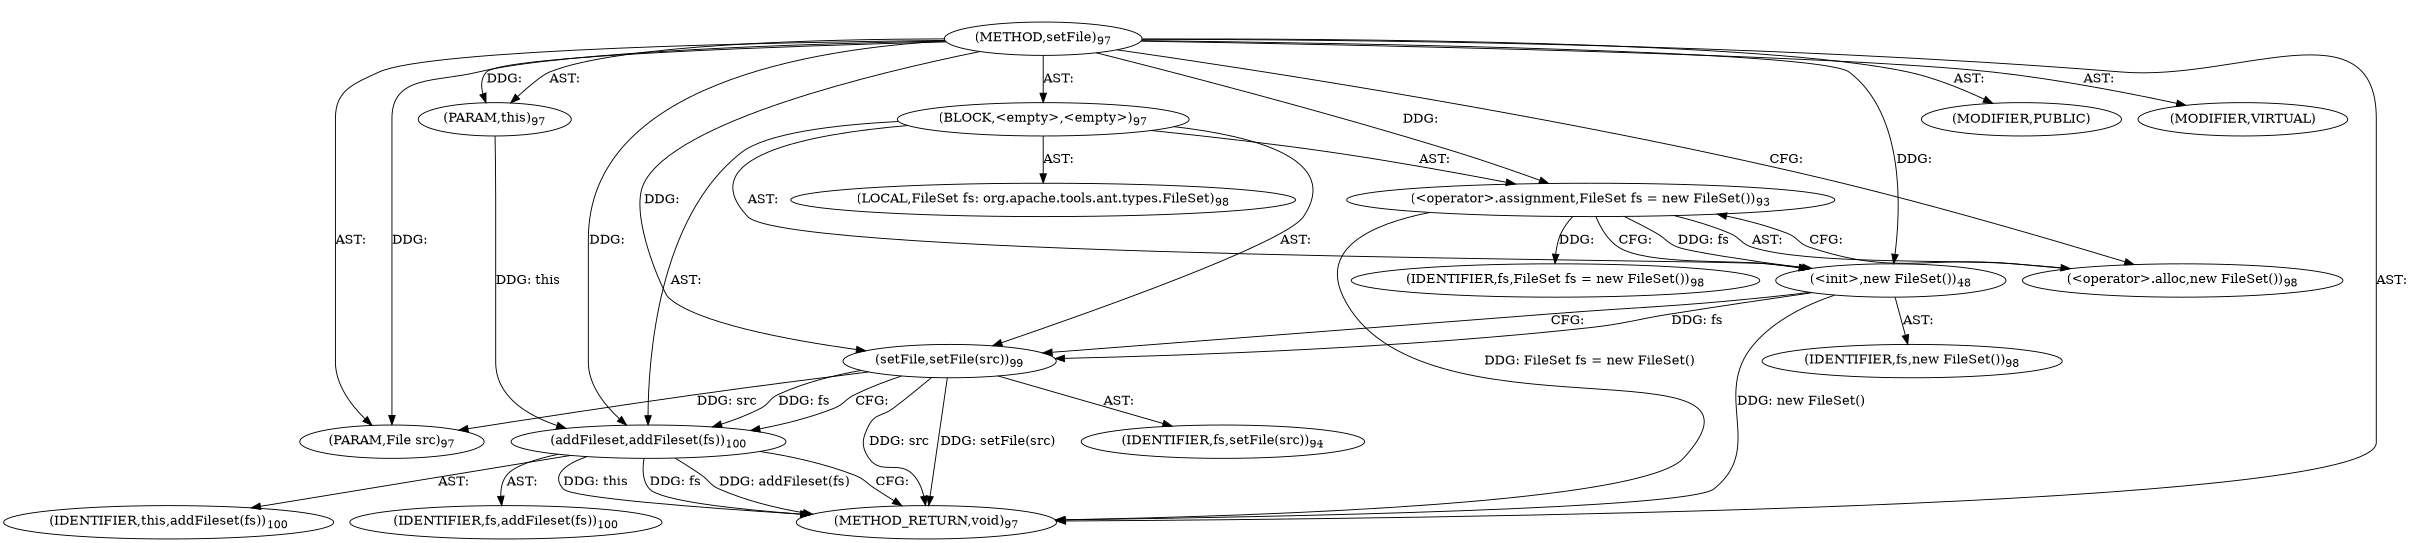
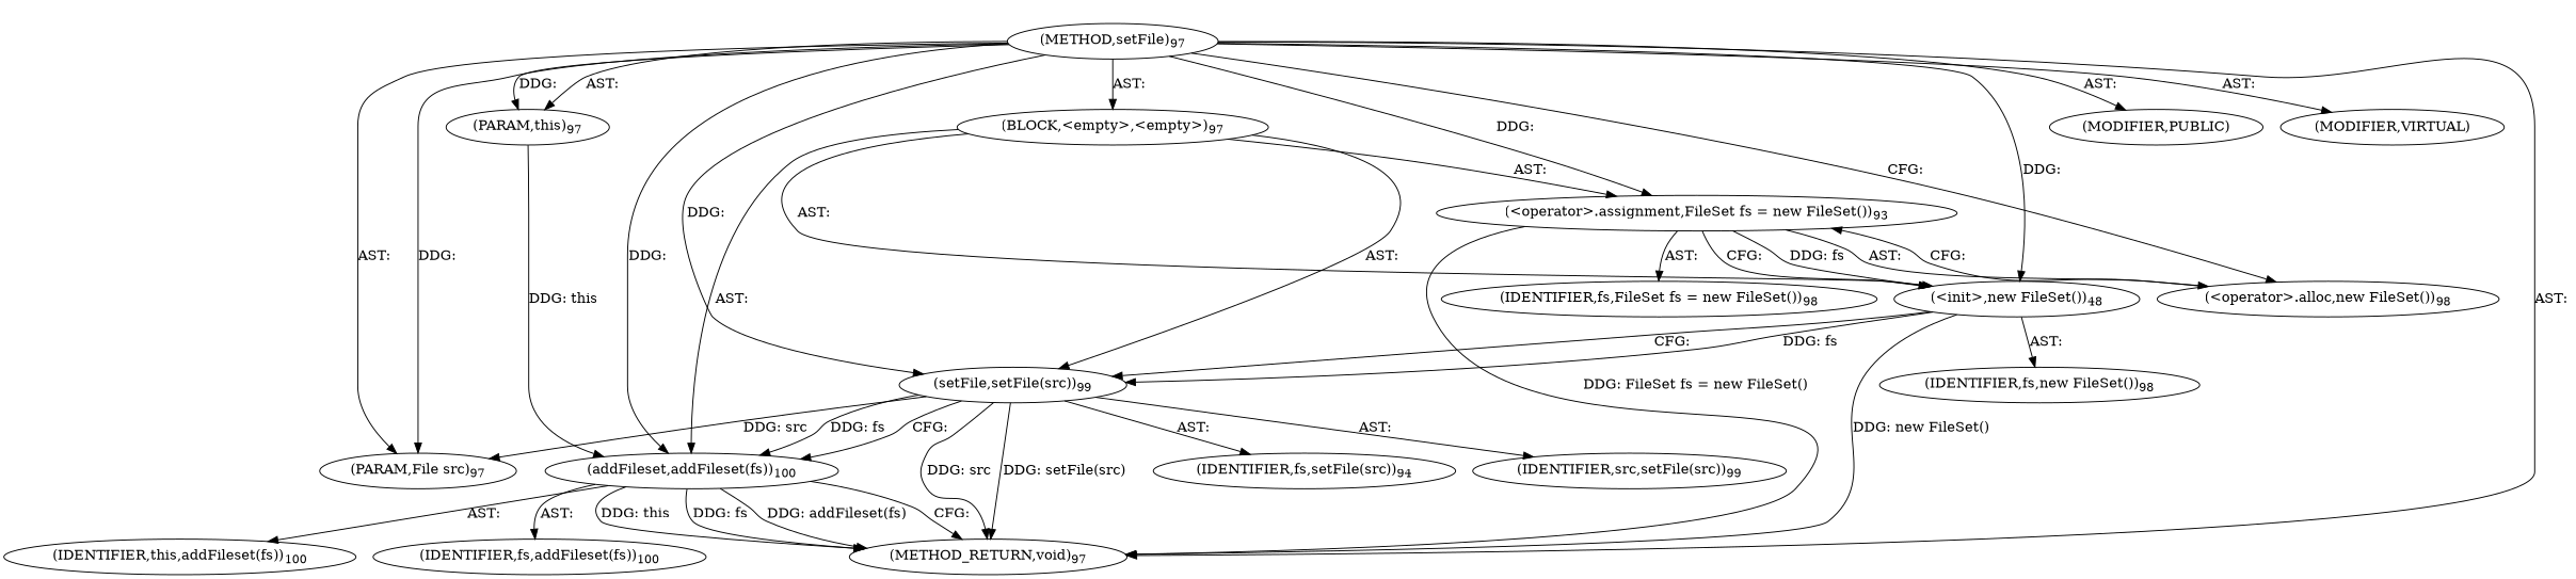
  digraph {
    fontname="DejaVu Serif"
    node [fontname="DejaVu Serif"]
    edge [fontname="DejaVu Serif"]
    n1 [label=<(METHOD,setFile)<SUB>97</SUB>>]
    n2 [label=<(PARAM,this)<SUB>97</SUB>>]
    n3 [label=<(PARAM,File src)<SUB>97</SUB>>]
    n4 [label=<(BLOCK,&lt;empty&gt;,&lt;empty&gt;)<SUB>97</SUB>>]
    n5 [label=<(&lt;operator&gt;.assignment,FileSet fs = new FileSet())<SUB>93</SUB>>]
    n6 [label=<(&lt;operator&gt;.alloc,new FileSet())<SUB>98</SUB>>]
    n7 [label=<(&lt;init&gt;,new FileSet())<SUB>48</SUB>>]
    n8 [label=<(setFile,setFile(src))<SUB>99</SUB>>]
    n9 [label=<(addFileset,addFileset(fs))<SUB>100</SUB>>]
    n10 [label=<(MODIFIER,PUBLIC)>]
    n11 [label=<(MODIFIER,VIRTUAL)>]
    n12 [label=<(METHOD_RETURN,void)<SUB>97</SUB>>]
-   n13 [label=<(LOCAL,FileSet fs: org.apache.tools.ant.types.FileSet)<SUB>98</SUB>>]
    n14 [label=<(IDENTIFIER,fs,FileSet fs = new FileSet())<SUB>98</SUB>>]
    n15 [label=<(IDENTIFIER,fs,new FileSet())<SUB>98</SUB>>]
    n16 [label=<(IDENTIFIER,fs,setFile(src))<SUB>94</SUB>>]
+   n17 [label=<(IDENTIFIER,src,setFile(src))<SUB>99</SUB>>]
    n18 [label=<(IDENTIFIER,this,addFileset(fs))<SUB>100</SUB>>]
    n19 [label=<(IDENTIFIER,fs,addFileset(fs))<SUB>100</SUB>>]
    n1 -> n2 [label="AST: "]
    n1 -> n2 [label="DDG: "]
    n1 -> n3 [label="AST: "]
    n1 -> n3 [label="DDG: "]
    n1 -> n4 [label="AST: "]
    n1 -> n5 [label="DDG: "]
    n1 -> n6 [label="CFG: "]
    n1 -> n7 [label="DDG: "]
    n1 -> n8 [label="DDG: "]
    n1 -> n9 [label="DDG: "]
    n1 -> n10 [label="AST: "]
    n1 -> n11 [label="AST: "]
    n1 -> n12 [label="AST: "]
    n2 -> n9 [label="DDG: this"]
    n4 -> n5 [label="AST: "]
    n4 -> n7 [label="AST: "]
    n4 -> n8 [label="AST: "]
    n4 -> n9 [label="AST: "]
-   n4 -> n13 [label="AST: "]
    n5 -> n6 [label="AST: "]
    n5 -> n7 [label="CFG: "]
    n5 -> n7 [label="DDG: fs"]
    n5 -> n12 [label="DDG: FileSet fs = new FileSet()"]
-   n5 -> n14 [label="DDG: "]
+   n5 -> n14 [label="AST: "]
    n6 -> n5 [label="CFG: "]
    n7 -> n8 [label="CFG: "]
    n7 -> n8 [label="DDG: fs"]
    n7 -> n12 [label="DDG: new FileSet()"]
    n7 -> n15 [label="AST: "]
    n8 -> n3 [label="DDG: src"]
    n8 -> n9 [label="CFG: "]
    n8 -> n9 [label="DDG: fs"]
    n8 -> n12 [label="DDG: src"]
    n8 -> n12 [label="DDG: setFile(src)"]
    n8 -> n16 [label="AST: "]
+   n8 -> n17 [label="AST: "]
    n9 -> n12 [label="CFG: "]
    n9 -> n12 [label="DDG: this"]
    n9 -> n12 [label="DDG: fs"]
    n9 -> n12 [label="DDG: addFileset(fs)"]
    n9 -> n18 [label="AST: "]
    n9 -> n19 [label="AST: "]
  }
